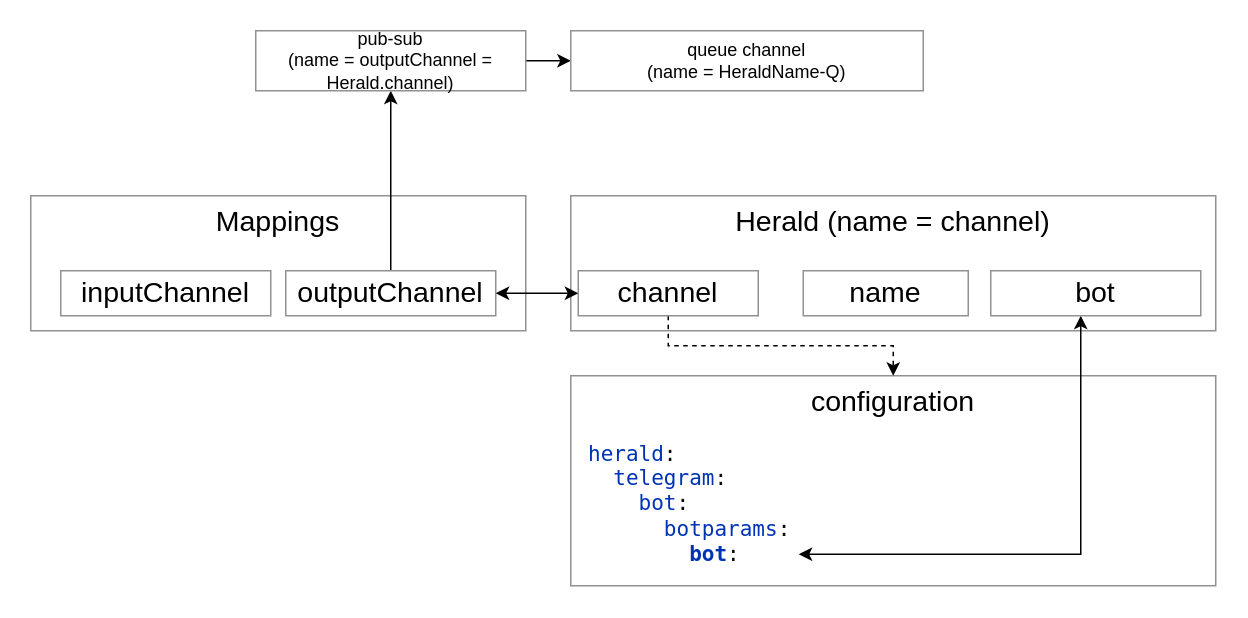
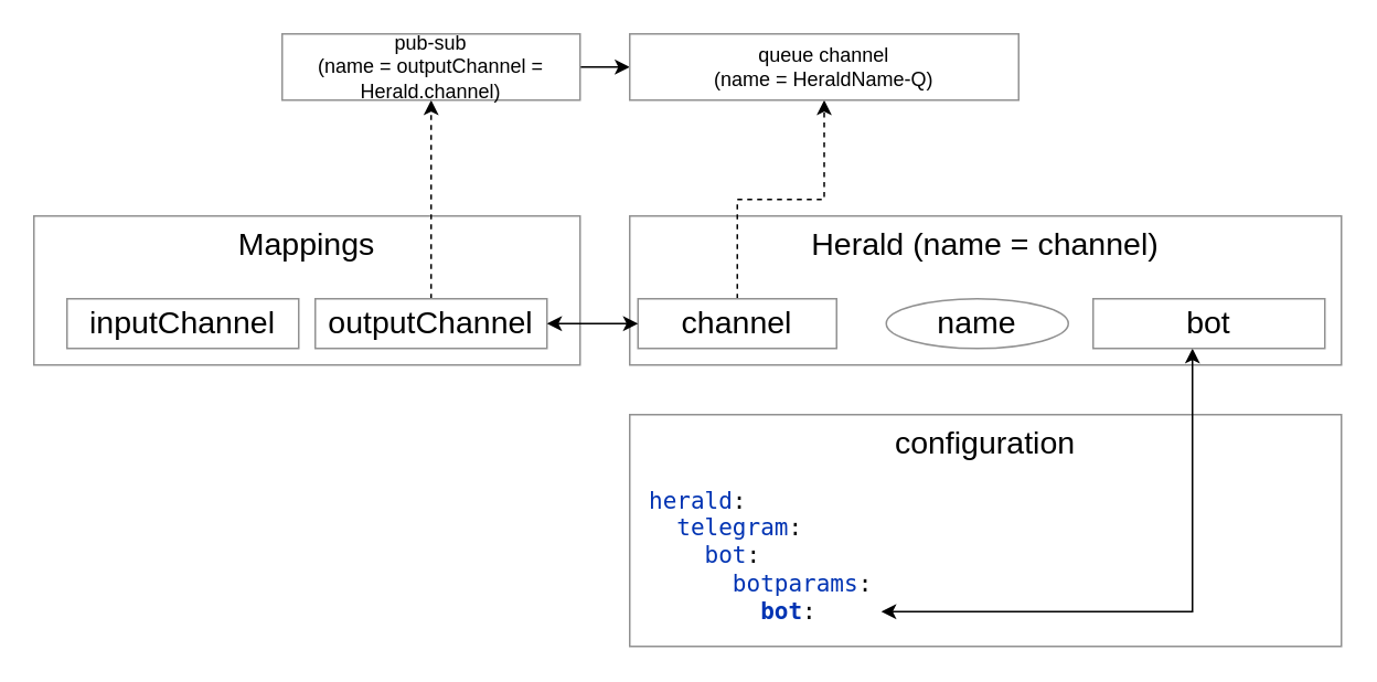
  <mxCell id="0" />
  <mxCell id="1" parent="0" />
  <mxCell id="2" value="configuration" style="rounded=0;whiteSpace=wrap;html=1;strokeColor=#919191;fontSize=19;align=center;verticalAlign=top;" parent="1" vertex="1"><mxGeometry x="380" y="250" width="430" height="140" as="geometry" /></mxCell>
  <mxCell id="3" value="&lt;div style=&quot;font-size: medium ; background-color: rgb(255 , 255 , 255) ; color: rgb(8 , 8 , 8)&quot;&gt;&lt;pre style=&quot;font-family: &amp;#34;jetbrains mono&amp;#34; , monospace ; font-size: 10.5pt&quot;&gt;&lt;span style=&quot;color: rgb(0 , 51 , 179)&quot;&gt;herald&lt;/span&gt;:&lt;br&gt;  &lt;span style=&quot;color: rgb(0 , 51 , 179)&quot;&gt;telegram&lt;/span&gt;:&lt;br&gt;    &lt;span style=&quot;color: rgb(0 , 51 , 179)&quot;&gt;bot&lt;/span&gt;:&lt;br&gt;      &lt;span style=&quot;color: rgb(0 , 51 , 179)&quot;&gt;botparams&lt;/span&gt;:&lt;br&gt;        &lt;span style=&quot;color: rgb(0 , 51 , 179)&quot;&gt;&lt;b&gt;bot&lt;/b&gt;&lt;/span&gt;:&lt;/pre&gt;&lt;/div&gt;" style="text;html=1;strokeColor=none;fillColor=none;align=left;verticalAlign=middle;whiteSpace=wrap;rounded=0;fontSize=19;" parent="1" vertex="1"><mxGeometry x="390" y="290" width="400" height="90" as="geometry" /></mxCell>
  <mxCell id="4" value="Herald (name = channel)" style="rounded=0;whiteSpace=wrap;html=1;strokeColor=#919191;fontSize=19;align=center;verticalAlign=top;" parent="1" vertex="1"><mxGeometry x="380" y="130" width="430" height="90" as="geometry" /></mxCell>
  <mxCell id="5" value="Mappings" style="rounded=0;whiteSpace=wrap;html=1;strokeColor=#919191;fontSize=19;align=center;verticalAlign=top;" parent="1" vertex="1"><mxGeometry x="20" y="130" width="330" height="90" as="geometry" /></mxCell>
  <mxCell id="6" value="inputChannel" style="rounded=0;whiteSpace=wrap;html=1;strokeColor=#919191;fontSize=19;align=center;" parent="1" vertex="1"><mxGeometry x="40" y="180" width="140" height="30" as="geometry" /></mxCell>
- <mxCell id="7" style="edgeStyle=orthogonalEdgeStyle;rounded=0;orthogonalLoop=1;jettySize=auto;html=1;startArrow=none;startFill=0;fontSize=12;dashed=0;" parent="1" source="8" target="16" edge="1"><mxGeometry relative="1" as="geometry" /></mxCell>
+ <mxCell id="7" style="edgeStyle=orthogonalEdgeStyle;rounded=0;orthogonalLoop=1;jettySize=auto;html=1;startArrow=none;startFill=0;fontSize=12;dashed=1;" parent="1" source="8" target="16" edge="1"><mxGeometry relative="1" as="geometry" /></mxCell>
  <mxCell id="8" value="outputChannel" style="rounded=0;whiteSpace=wrap;html=1;strokeColor=#919191;fontSize=19;align=center;" parent="1" vertex="1"><mxGeometry x="190" y="180" width="140" height="30" as="geometry" /></mxCell>
- <mxCell id="9" value="name" style="rounded=0;whiteSpace=wrap;html=1;strokeColor=#919191;fontSize=19;align=center;" parent="1" vertex="1"><mxGeometry x="535" y="180" width="110" height="30" as="geometry" /></mxCell>
+ <mxCell id="9" value="name" style="ellipse;whiteSpace=wrap;html=1;strokeColor=#919191;fontSize=19;align=center;" parent="1" vertex="1"><mxGeometry x="535" y="180" width="110" height="30" as="geometry" /></mxCell>
  <mxCell id="10" style="edgeStyle=orthogonalEdgeStyle;rounded=0;orthogonalLoop=1;jettySize=auto;html=1;entryX=0.355;entryY=0.878;entryDx=0;entryDy=0;entryPerimeter=0;startArrow=classic;startFill=1;fontSize=19;" parent="1" source="11" target="3" edge="1"><mxGeometry relative="1" as="geometry"><Array as="points"><mxPoint x="720" y="369" /></Array></mxGeometry></mxCell>
  <mxCell id="11" value="bot" style="rounded=0;whiteSpace=wrap;html=1;strokeColor=#919191;fontSize=19;align=center;" parent="1" vertex="1"><mxGeometry x="660" y="180" width="140" height="30" as="geometry" /></mxCell>
- <mxCell id="12" style="edgeStyle=orthogonalEdgeStyle;rounded=0;orthogonalLoop=1;jettySize=auto;html=1;dashed=1;" edge="1" parent="1" source="13" target="2"><mxGeometry relative="1" as="geometry" /></mxCell>
+ <mxCell id="12" style="edgeStyle=orthogonalEdgeStyle;rounded=0;orthogonalLoop=1;jettySize=auto;html=1;dashed=1;" edge="1" parent="1" source="13" target="17"><mxGeometry relative="1" as="geometry" /></mxCell>
  <mxCell id="13" value="channel" style="rounded=0;whiteSpace=wrap;html=1;strokeColor=#919191;fontSize=19;align=center;" parent="1" vertex="1"><mxGeometry x="385" y="180" width="120" height="30" as="geometry" /></mxCell>
  <mxCell id="14" style="edgeStyle=orthogonalEdgeStyle;rounded=0;orthogonalLoop=1;jettySize=auto;html=1;entryX=0;entryY=0.5;entryDx=0;entryDy=0;fontSize=19;startArrow=classic;startFill=1;" parent="1" source="8" target="13" edge="1"><mxGeometry relative="1" as="geometry"><mxPoint x="330" y="195" as="sourcePoint" /><mxPoint x="490" y="195" as="targetPoint" /></mxGeometry></mxCell>
  <mxCell id="15" style="edgeStyle=orthogonalEdgeStyle;rounded=0;orthogonalLoop=1;jettySize=auto;html=1;entryX=0;entryY=0.5;entryDx=0;entryDy=0;" edge="1" parent="1" source="16" target="17"><mxGeometry relative="1" as="geometry" /></mxCell>
  <mxCell id="16" value="pub-sub&lt;br&gt;(name = outputChannel = Herald.channel)" style="rounded=0;whiteSpace=wrap;html=1;strokeColor=#919191;fontSize=12;align=center;" parent="1" vertex="1"><mxGeometry x="170" y="20" width="180" height="40" as="geometry" /></mxCell>
  <mxCell id="17" value="queue channel&lt;br&gt;(name = HeraldName-Q)" style="rounded=0;whiteSpace=wrap;html=1;strokeColor=#919191;fontSize=12;align=center;" parent="1" vertex="1"><mxGeometry x="380" y="20" width="235" height="40" as="geometry" /></mxCell>
